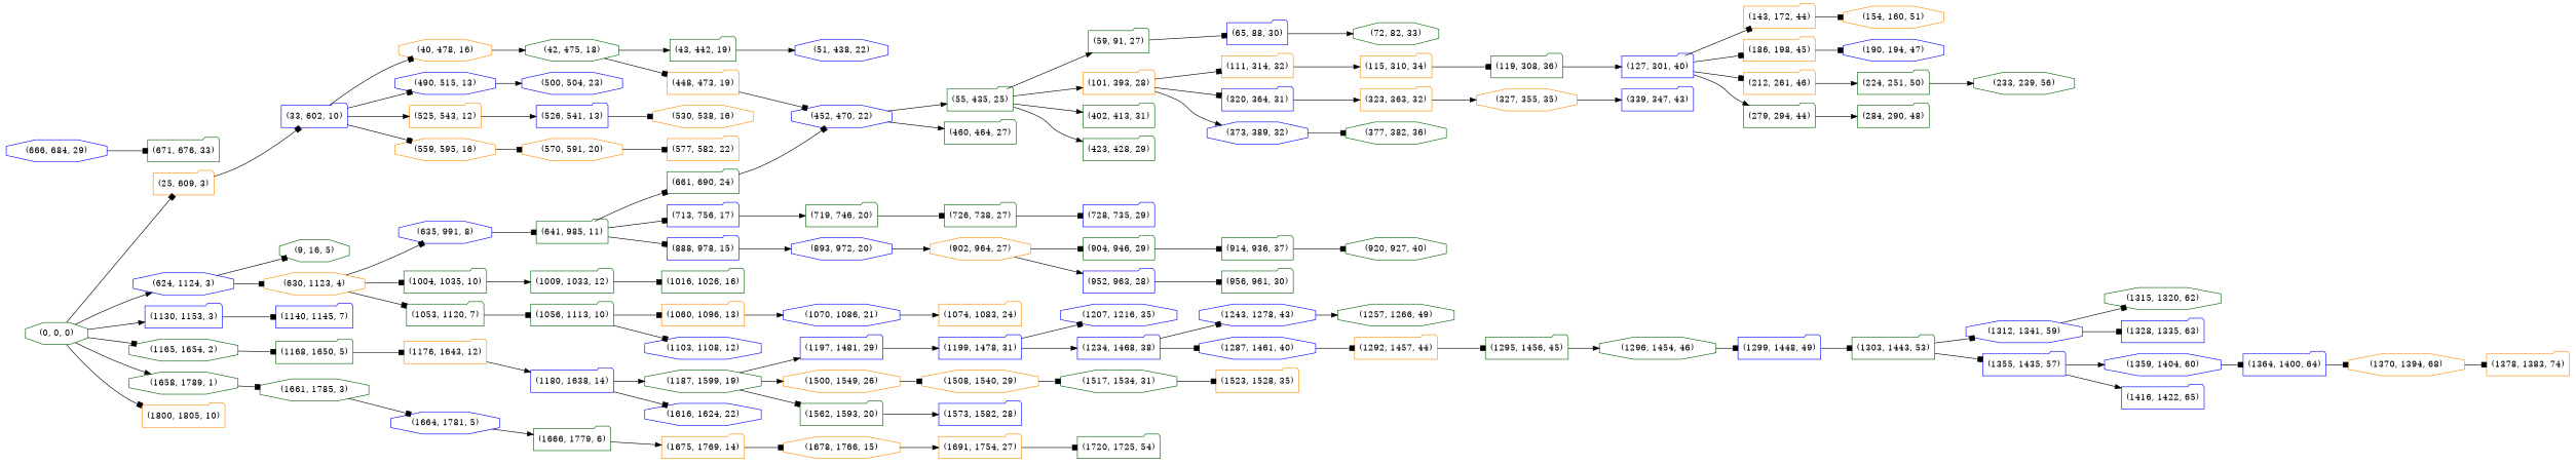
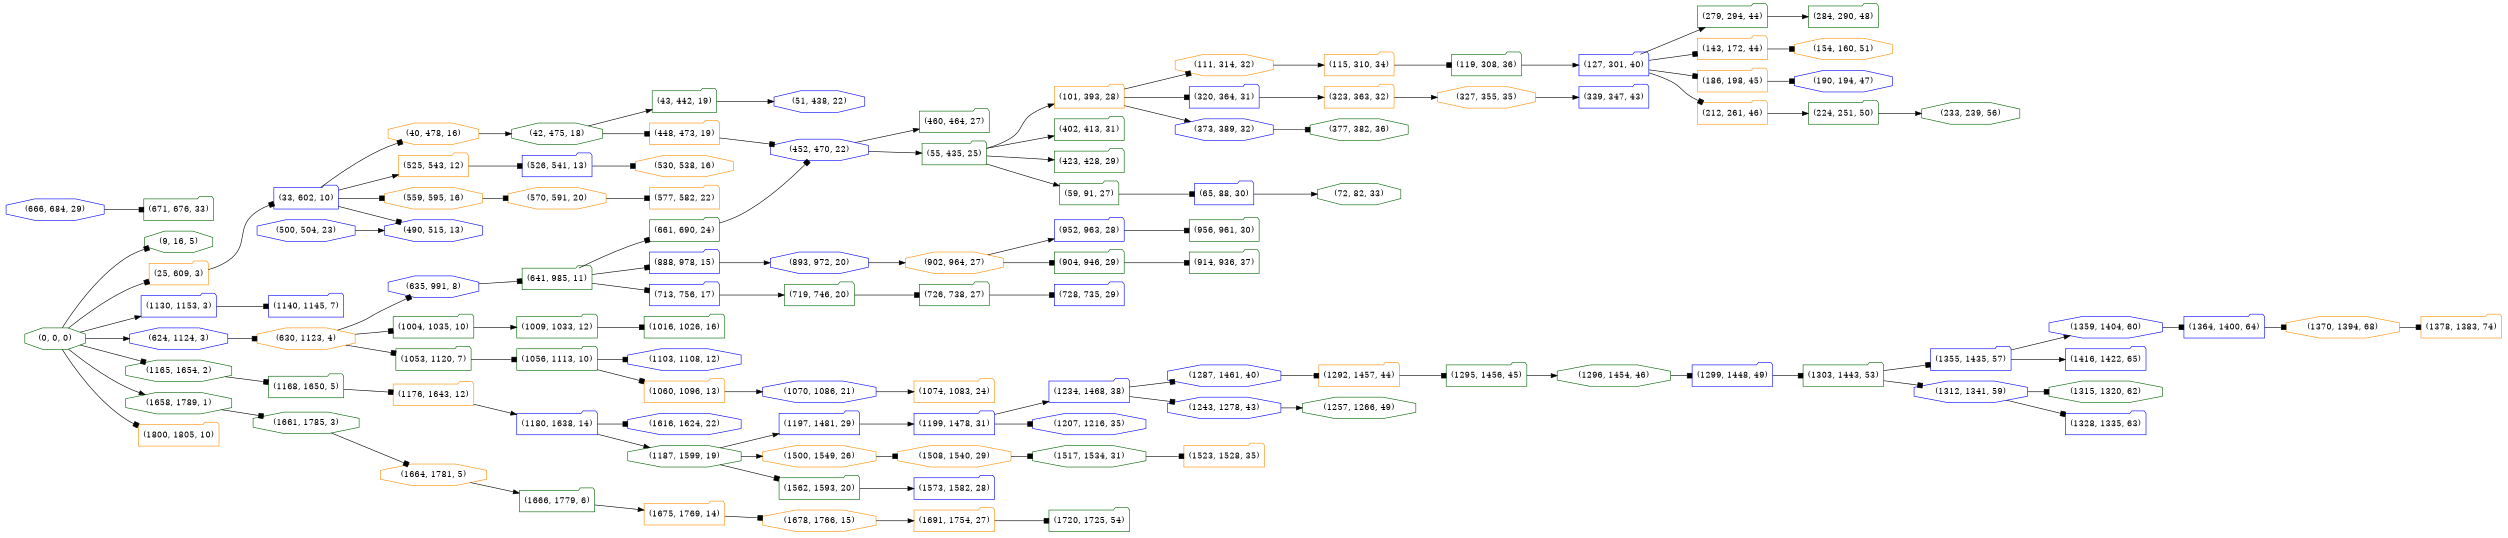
  digraph {
    rankdir=LR
    node [color=darkgreen shape=folder]
    edge [arrowhead=box]
    "(0, 0, 0)" [shape=octagon]
    "(9, 16, 5)" [shape=octagon]
    "(25, 609, 3)" [color=darkorange]
    "(624, 1124, 3)" [color=blue shape=octagon]
    "(1130, 1153, 3)" [color=blue]
    "(1165, 1654, 2)" [shape=octagon]
    "(1658, 1789, 1)" [shape=octagon]
    "(1800, 1805, 10)" [color=darkorange]
    "(33, 602, 10)" [color=blue]
    "(630, 1123, 4)" [color=darkorange shape=octagon]
    "(1140, 1145, 7)" [color=blue]
    "(1168, 1650, 5)"
    "(1661, 1785, 3)" [shape=octagon]
    "(40, 478, 16)" [color=darkorange shape=octagon]
    "(490, 515, 13)" [color=blue shape=octagon]
    "(525, 543, 12)" [color=darkorange]
    "(559, 595, 16)" [color=darkorange shape=octagon]
    "(42, 475, 18)" [shape=octagon]
    "(500, 504, 23)" [color=blue shape=octagon]
    "(526, 541, 13)" [color=blue]
    "(570, 591, 20)" [color=darkorange shape=octagon]
    "(43, 442, 19)"
    "(448, 473, 19)" [color=darkorange]
    "(51, 438, 22)" [color=blue shape=octagon]
    "(452, 470, 22)" [color=blue shape=octagon]
    "(55, 435, 25)"
    "(59, 91, 27)"
    "(101, 393, 28)" [color=darkorange]
    "(402, 413, 31)"
    "(423, 428, 29)"
    "(65, 88, 30)" [color=blue]
-   "(111, 314, 32)" [color=darkorange]
+   "(111, 314, 32)" [color=darkorange shape=octagon]
    "(320, 364, 31)" [color=blue]
    "(373, 389, 32)" [color=blue shape=octagon]
    "(72, 82, 33)" [shape=octagon]
    "(115, 310, 34)" [color=darkorange]
    "(323, 363, 32)" [color=darkorange]
    "(377, 382, 36)" [shape=octagon]
    "(119, 308, 36)"
    "(127, 301, 40)" [color=blue]
    "(143, 172, 44)" [color=darkorange]
    "(186, 198, 45)" [color=darkorange]
    "(212, 261, 46)" [color=darkorange]
    "(279, 294, 44)"
    "(154, 160, 51)" [color=darkorange shape=octagon]
    "(190, 194, 47)" [color=blue shape=octagon]
    "(224, 251, 50)"
    "(284, 290, 48)"
    "(233, 239, 56)" [shape=octagon]
    "(327, 355, 35)" [color=darkorange shape=octagon]
    "(339, 347, 43)" [color=blue]
    "(460, 464, 27)"
    "(530, 538, 16)" [color=darkorange shape=octagon]
    "(577, 582, 22)" [color=darkorange]
    "(635, 991, 8)" [color=blue shape=octagon]
    "(1004, 1035, 10)"
    "(1053, 1120, 7)"
    "(641, 985, 11)"
    "(1009, 1033, 12)"
    "(1056, 1113, 10)"
    "(661, 690, 24)"
    "(713, 756, 17)" [color=blue]
    "(888, 978, 15)" [color=blue]
    "(719, 746, 20)"
    "(893, 972, 20)" [color=blue shape=octagon]
    "(666, 684, 29)" [color=blue shape=octagon]
    "(671, 676, 33)"
    "(726, 738, 27)"
    "(728, 735, 29)" [color=blue]
    "(902, 964, 27)" [color=darkorange shape=octagon]
    "(904, 946, 29)"
    "(952, 963, 28)" [color=blue]
    "(914, 936, 37)"
    "(956, 961, 30)"
-   "(920, 927, 40)" [shape=octagon]
    "(1016, 1026, 16)"
    "(1060, 1096, 13)" [color=darkorange]
    "(1103, 1108, 12)" [color=blue shape=octagon]
    "(1070, 1086, 21)" [color=blue shape=octagon]
    "(1074, 1083, 24)" [color=darkorange]
    "(1176, 1643, 12)" [color=darkorange]
    "(1180, 1638, 14)" [color=blue]
    "(1187, 1599, 19)" [shape=octagon]
    "(1616, 1624, 22)" [color=blue shape=octagon]
    "(1197, 1481, 29)" [color=blue]
    "(1500, 1549, 26)" [color=darkorange shape=octagon]
    "(1562, 1593, 20)"
    "(1199, 1478, 31)" [color=blue]
    "(1508, 1540, 29)" [color=darkorange shape=octagon]
    "(1573, 1582, 28)" [color=blue]
    "(1207, 1216, 35)" [color=blue shape=octagon]
    "(1234, 1468, 38)" [color=blue]
    "(1243, 1278, 43)" [color=blue shape=octagon]
    "(1287, 1461, 40)" [color=blue shape=octagon]
    "(1257, 1266, 49)" [shape=octagon]
    "(1292, 1457, 44)" [color=darkorange]
    "(1295, 1456, 45)"
    "(1296, 1454, 46)" [shape=octagon]
    "(1299, 1448, 49)" [color=blue]
    "(1303, 1443, 53)"
    "(1312, 1341, 59)" [color=blue shape=octagon]
    "(1355, 1435, 57)" [color=blue]
    "(1315, 1320, 62)" [shape=octagon]
    "(1328, 1335, 63)" [color=blue]
    "(1359, 1404, 60)" [color=blue shape=octagon]
    "(1416, 1422, 65)" [color=blue]
    "(1364, 1400, 64)" [color=blue]
    "(1370, 1394, 68)" [color=darkorange shape=octagon]
    "(1378, 1383, 74)" [color=darkorange]
    "(1517, 1534, 31)" [shape=octagon]
    "(1523, 1528, 35)" [color=darkorange]
-   "(1664, 1781, 5)" [color=blue shape=octagon]
+   "(1664, 1781, 5)" [color=darkorange shape=octagon]
    "(1666, 1779, 6)"
    "(1675, 1769, 14)" [color=darkorange]
    "(1678, 1766, 15)" [color=darkorange shape=octagon]
    "(1691, 1754, 27)" [color=darkorange]
    "(1720, 1725, 54)"
-   "(624, 1124, 3)" -> "(9, 16, 5)"
+   "(0, 0, 0)" -> "(9, 16, 5)"
    "(0, 0, 0)" -> "(25, 609, 3)"
    "(0, 0, 0)" -> "(624, 1124, 3)" [arrowhead=normal]
    "(0, 0, 0)" -> "(1130, 1153, 3)" [arrowhead=normal]
    "(0, 0, 0)" -> "(1165, 1654, 2)"
    "(0, 0, 0)" -> "(1658, 1789, 1)" [arrowhead=normal]
    "(0, 0, 0)" -> "(1800, 1805, 10)"
    "(25, 609, 3)" -> "(33, 602, 10)"
    "(624, 1124, 3)" -> "(630, 1123, 4)"
    "(1130, 1153, 3)" -> "(1140, 1145, 7)"
    "(1165, 1654, 2)" -> "(1168, 1650, 5)"
    "(1658, 1789, 1)" -> "(1661, 1785, 3)"
    "(33, 602, 10)" -> "(40, 478, 16)"
    "(33, 602, 10)" -> "(490, 515, 13)"
    "(33, 602, 10)" -> "(525, 543, 12)" [arrowhead=normal]
    "(33, 602, 10)" -> "(559, 595, 16)"
    "(630, 1123, 4)" -> "(635, 991, 8)"
    "(630, 1123, 4)" -> "(1004, 1035, 10)"
    "(630, 1123, 4)" -> "(1053, 1120, 7)"
    "(1168, 1650, 5)" -> "(1176, 1643, 12)"
    "(1661, 1785, 3)" -> "(1664, 1781, 5)"
    "(40, 478, 16)" -> "(42, 475, 18)" [arrowhead=normal]
-   "(490, 515, 13)" -> "(500, 504, 23)" [arrowhead=normal]
-   "(525, 543, 12)" -> "(526, 541, 13)" [arrowhead=normal]
+   "(500, 504, 23)" -> "(490, 515, 13)" [arrowhead=normal]
+   "(525, 543, 12)" -> "(526, 541, 13)"
    "(559, 595, 16)" -> "(570, 591, 20)"
    "(42, 475, 18)" -> "(43, 442, 19)" [arrowhead=normal]
    "(42, 475, 18)" -> "(448, 473, 19)"
    "(526, 541, 13)" -> "(530, 538, 16)"
    "(570, 591, 20)" -> "(577, 582, 22)"
    "(43, 442, 19)" -> "(51, 438, 22)" [arrowhead=normal]
    "(448, 473, 19)" -> "(452, 470, 22)"
    "(452, 470, 22)" -> "(55, 435, 25)" [arrowhead=normal]
    "(452, 470, 22)" -> "(460, 464, 27)" [arrowhead=normal]
    "(55, 435, 25)" -> "(59, 91, 27)" [arrowhead=normal]
    "(55, 435, 25)" -> "(101, 393, 28)" [arrowhead=normal]
    "(55, 435, 25)" -> "(402, 413, 31)" [arrowhead=normal]
    "(55, 435, 25)" -> "(423, 428, 29)" [arrowhead=normal]
    "(59, 91, 27)" -> "(65, 88, 30)"
    "(101, 393, 28)" -> "(111, 314, 32)"
    "(101, 393, 28)" -> "(320, 364, 31)"
    "(101, 393, 28)" -> "(373, 389, 32)" [arrowhead=normal]
    "(65, 88, 30)" -> "(72, 82, 33)" [arrowhead=normal]
    "(111, 314, 32)" -> "(115, 310, 34)" [arrowhead=normal]
    "(320, 364, 31)" -> "(323, 363, 32)" [arrowhead=normal]
    "(373, 389, 32)" -> "(377, 382, 36)"
    "(115, 310, 34)" -> "(119, 308, 36)"
    "(323, 363, 32)" -> "(327, 355, 35)" [arrowhead=normal]
    "(119, 308, 36)" -> "(127, 301, 40)" [arrowhead=normal]
    "(127, 301, 40)" -> "(143, 172, 44)"
    "(127, 301, 40)" -> "(186, 198, 45)"
    "(127, 301, 40)" -> "(212, 261, 46)"
    "(127, 301, 40)" -> "(279, 294, 44)" [arrowhead=normal]
    "(143, 172, 44)" -> "(154, 160, 51)"
    "(186, 198, 45)" -> "(190, 194, 47)"
    "(212, 261, 46)" -> "(224, 251, 50)" [arrowhead=normal]
    "(279, 294, 44)" -> "(284, 290, 48)" [arrowhead=normal]
    "(224, 251, 50)" -> "(233, 239, 56)" [arrowhead=normal]
    "(327, 355, 35)" -> "(339, 347, 43)" [arrowhead=normal]
    "(635, 991, 8)" -> "(641, 985, 11)"
    "(1004, 1035, 10)" -> "(1009, 1033, 12)" [arrowhead=normal]
    "(1053, 1120, 7)" -> "(1056, 1113, 10)"
    "(641, 985, 11)" -> "(661, 690, 24)"
    "(641, 985, 11)" -> "(713, 756, 17)"
    "(641, 985, 11)" -> "(888, 978, 15)"
    "(1009, 1033, 12)" -> "(1016, 1026, 16)"
    "(1056, 1113, 10)" -> "(1060, 1096, 13)"
    "(1056, 1113, 10)" -> "(1103, 1108, 12)"
    "(661, 690, 24)" -> "(452, 470, 22)"
    "(713, 756, 17)" -> "(719, 746, 20)" [arrowhead=normal]
    "(888, 978, 15)" -> "(893, 972, 20)" [arrowhead=normal]
    "(719, 746, 20)" -> "(726, 738, 27)"
    "(893, 972, 20)" -> "(902, 964, 27)" [arrowhead=normal]
    "(666, 684, 29)" -> "(671, 676, 33)"
    "(726, 738, 27)" -> "(728, 735, 29)"
    "(902, 964, 27)" -> "(904, 946, 29)"
    "(902, 964, 27)" -> "(952, 963, 28)" [arrowhead=normal]
    "(904, 946, 29)" -> "(914, 936, 37)"
    "(952, 963, 28)" -> "(956, 961, 30)"
-   "(914, 936, 37)" -> "(920, 927, 40)"
    "(1060, 1096, 13)" -> "(1070, 1086, 21)" [arrowhead=normal]
    "(1070, 1086, 21)" -> "(1074, 1083, 24)" [arrowhead=normal]
    "(1176, 1643, 12)" -> "(1180, 1638, 14)" [arrowhead=normal]
    "(1180, 1638, 14)" -> "(1187, 1599, 19)" [arrowhead=normal]
    "(1180, 1638, 14)" -> "(1616, 1624, 22)"
    "(1187, 1599, 19)" -> "(1197, 1481, 29)" [arrowhead=normal]
    "(1187, 1599, 19)" -> "(1500, 1549, 26)" [arrowhead=normal]
    "(1187, 1599, 19)" -> "(1562, 1593, 20)"
    "(1197, 1481, 29)" -> "(1199, 1478, 31)" [arrowhead=normal]
    "(1500, 1549, 26)" -> "(1508, 1540, 29)"
    "(1562, 1593, 20)" -> "(1573, 1582, 28)" [arrowhead=normal]
    "(1199, 1478, 31)" -> "(1207, 1216, 35)"
    "(1199, 1478, 31)" -> "(1234, 1468, 38)" [arrowhead=normal]
    "(1508, 1540, 29)" -> "(1517, 1534, 31)"
    "(1234, 1468, 38)" -> "(1243, 1278, 43)"
    "(1234, 1468, 38)" -> "(1287, 1461, 40)"
    "(1243, 1278, 43)" -> "(1257, 1266, 49)" [arrowhead=normal]
    "(1287, 1461, 40)" -> "(1292, 1457, 44)"
    "(1292, 1457, 44)" -> "(1295, 1456, 45)"
    "(1295, 1456, 45)" -> "(1296, 1454, 46)" [arrowhead=normal]
    "(1296, 1454, 46)" -> "(1299, 1448, 49)"
    "(1299, 1448, 49)" -> "(1303, 1443, 53)"
    "(1303, 1443, 53)" -> "(1312, 1341, 59)"
    "(1303, 1443, 53)" -> "(1355, 1435, 57)"
    "(1312, 1341, 59)" -> "(1315, 1320, 62)"
    "(1312, 1341, 59)" -> "(1328, 1335, 63)"
    "(1355, 1435, 57)" -> "(1359, 1404, 60)" [arrowhead=normal]
    "(1355, 1435, 57)" -> "(1416, 1422, 65)" [arrowhead=normal]
    "(1359, 1404, 60)" -> "(1364, 1400, 64)"
    "(1364, 1400, 64)" -> "(1370, 1394, 68)"
    "(1370, 1394, 68)" -> "(1378, 1383, 74)"
    "(1517, 1534, 31)" -> "(1523, 1528, 35)"
    "(1664, 1781, 5)" -> "(1666, 1779, 6)" [arrowhead=normal]
    "(1666, 1779, 6)" -> "(1675, 1769, 14)" [arrowhead=normal]
    "(1675, 1769, 14)" -> "(1678, 1766, 15)"
    "(1678, 1766, 15)" -> "(1691, 1754, 27)" [arrowhead=normal]
    "(1691, 1754, 27)" -> "(1720, 1725, 54)"
  }
